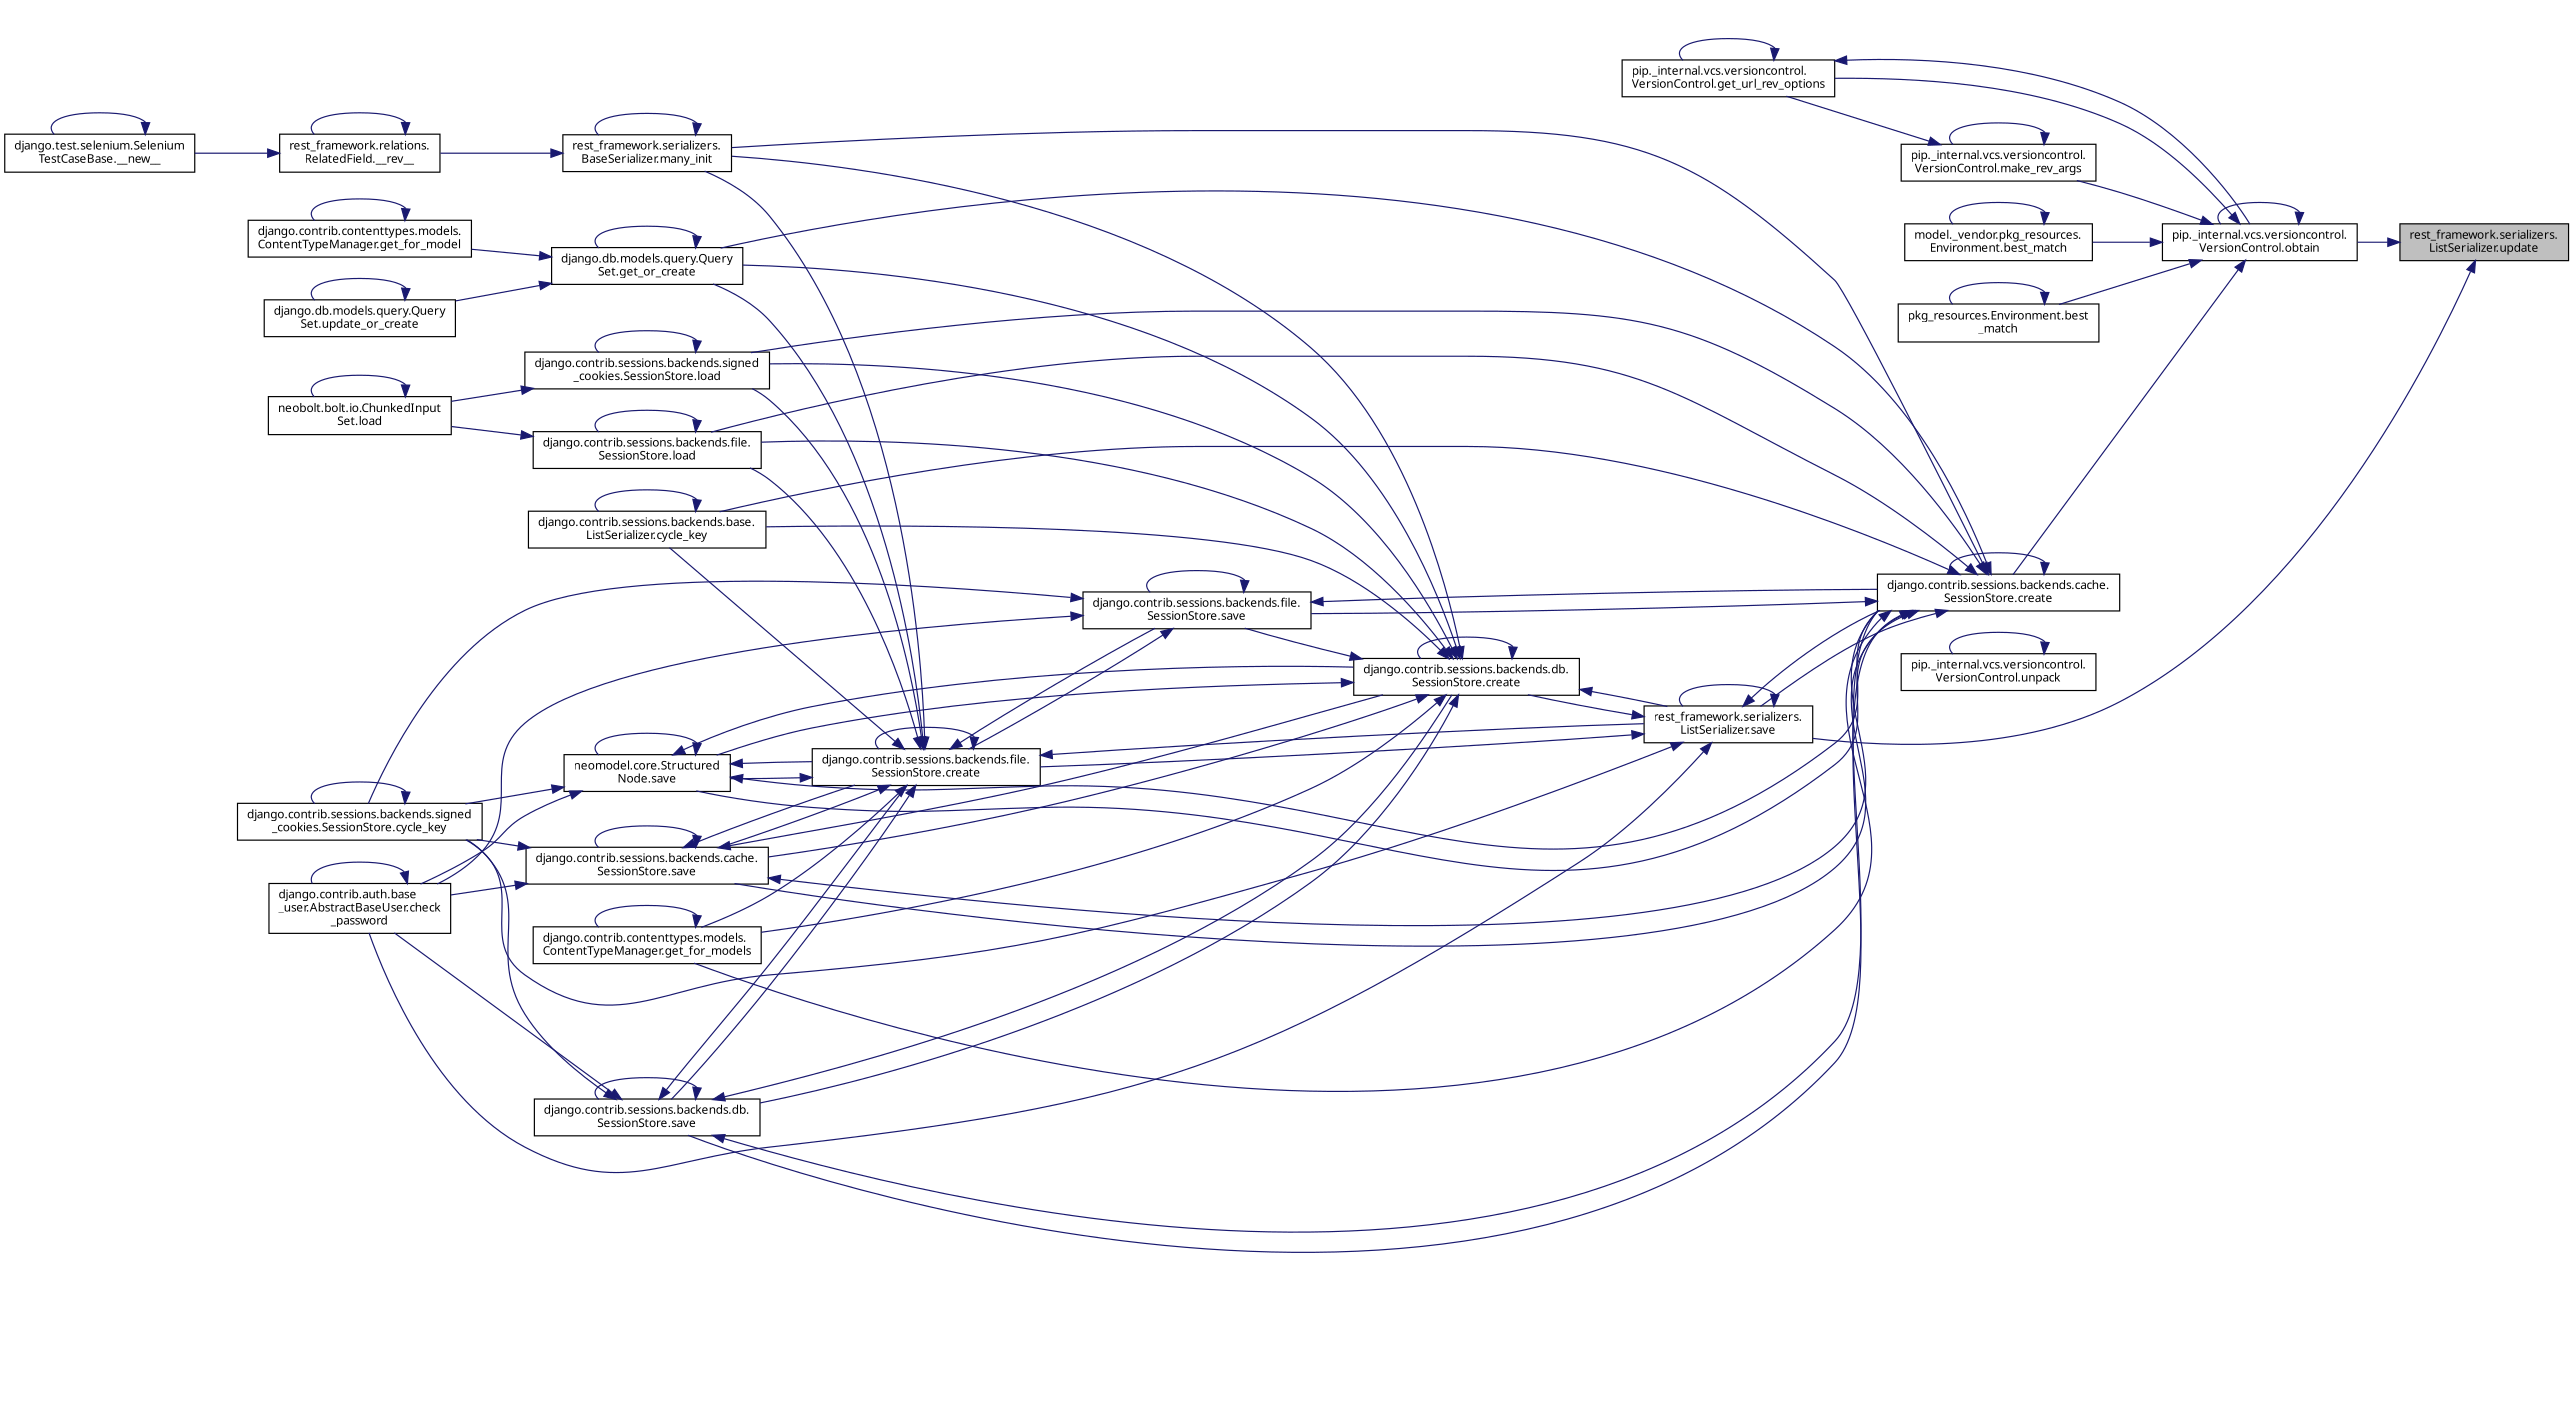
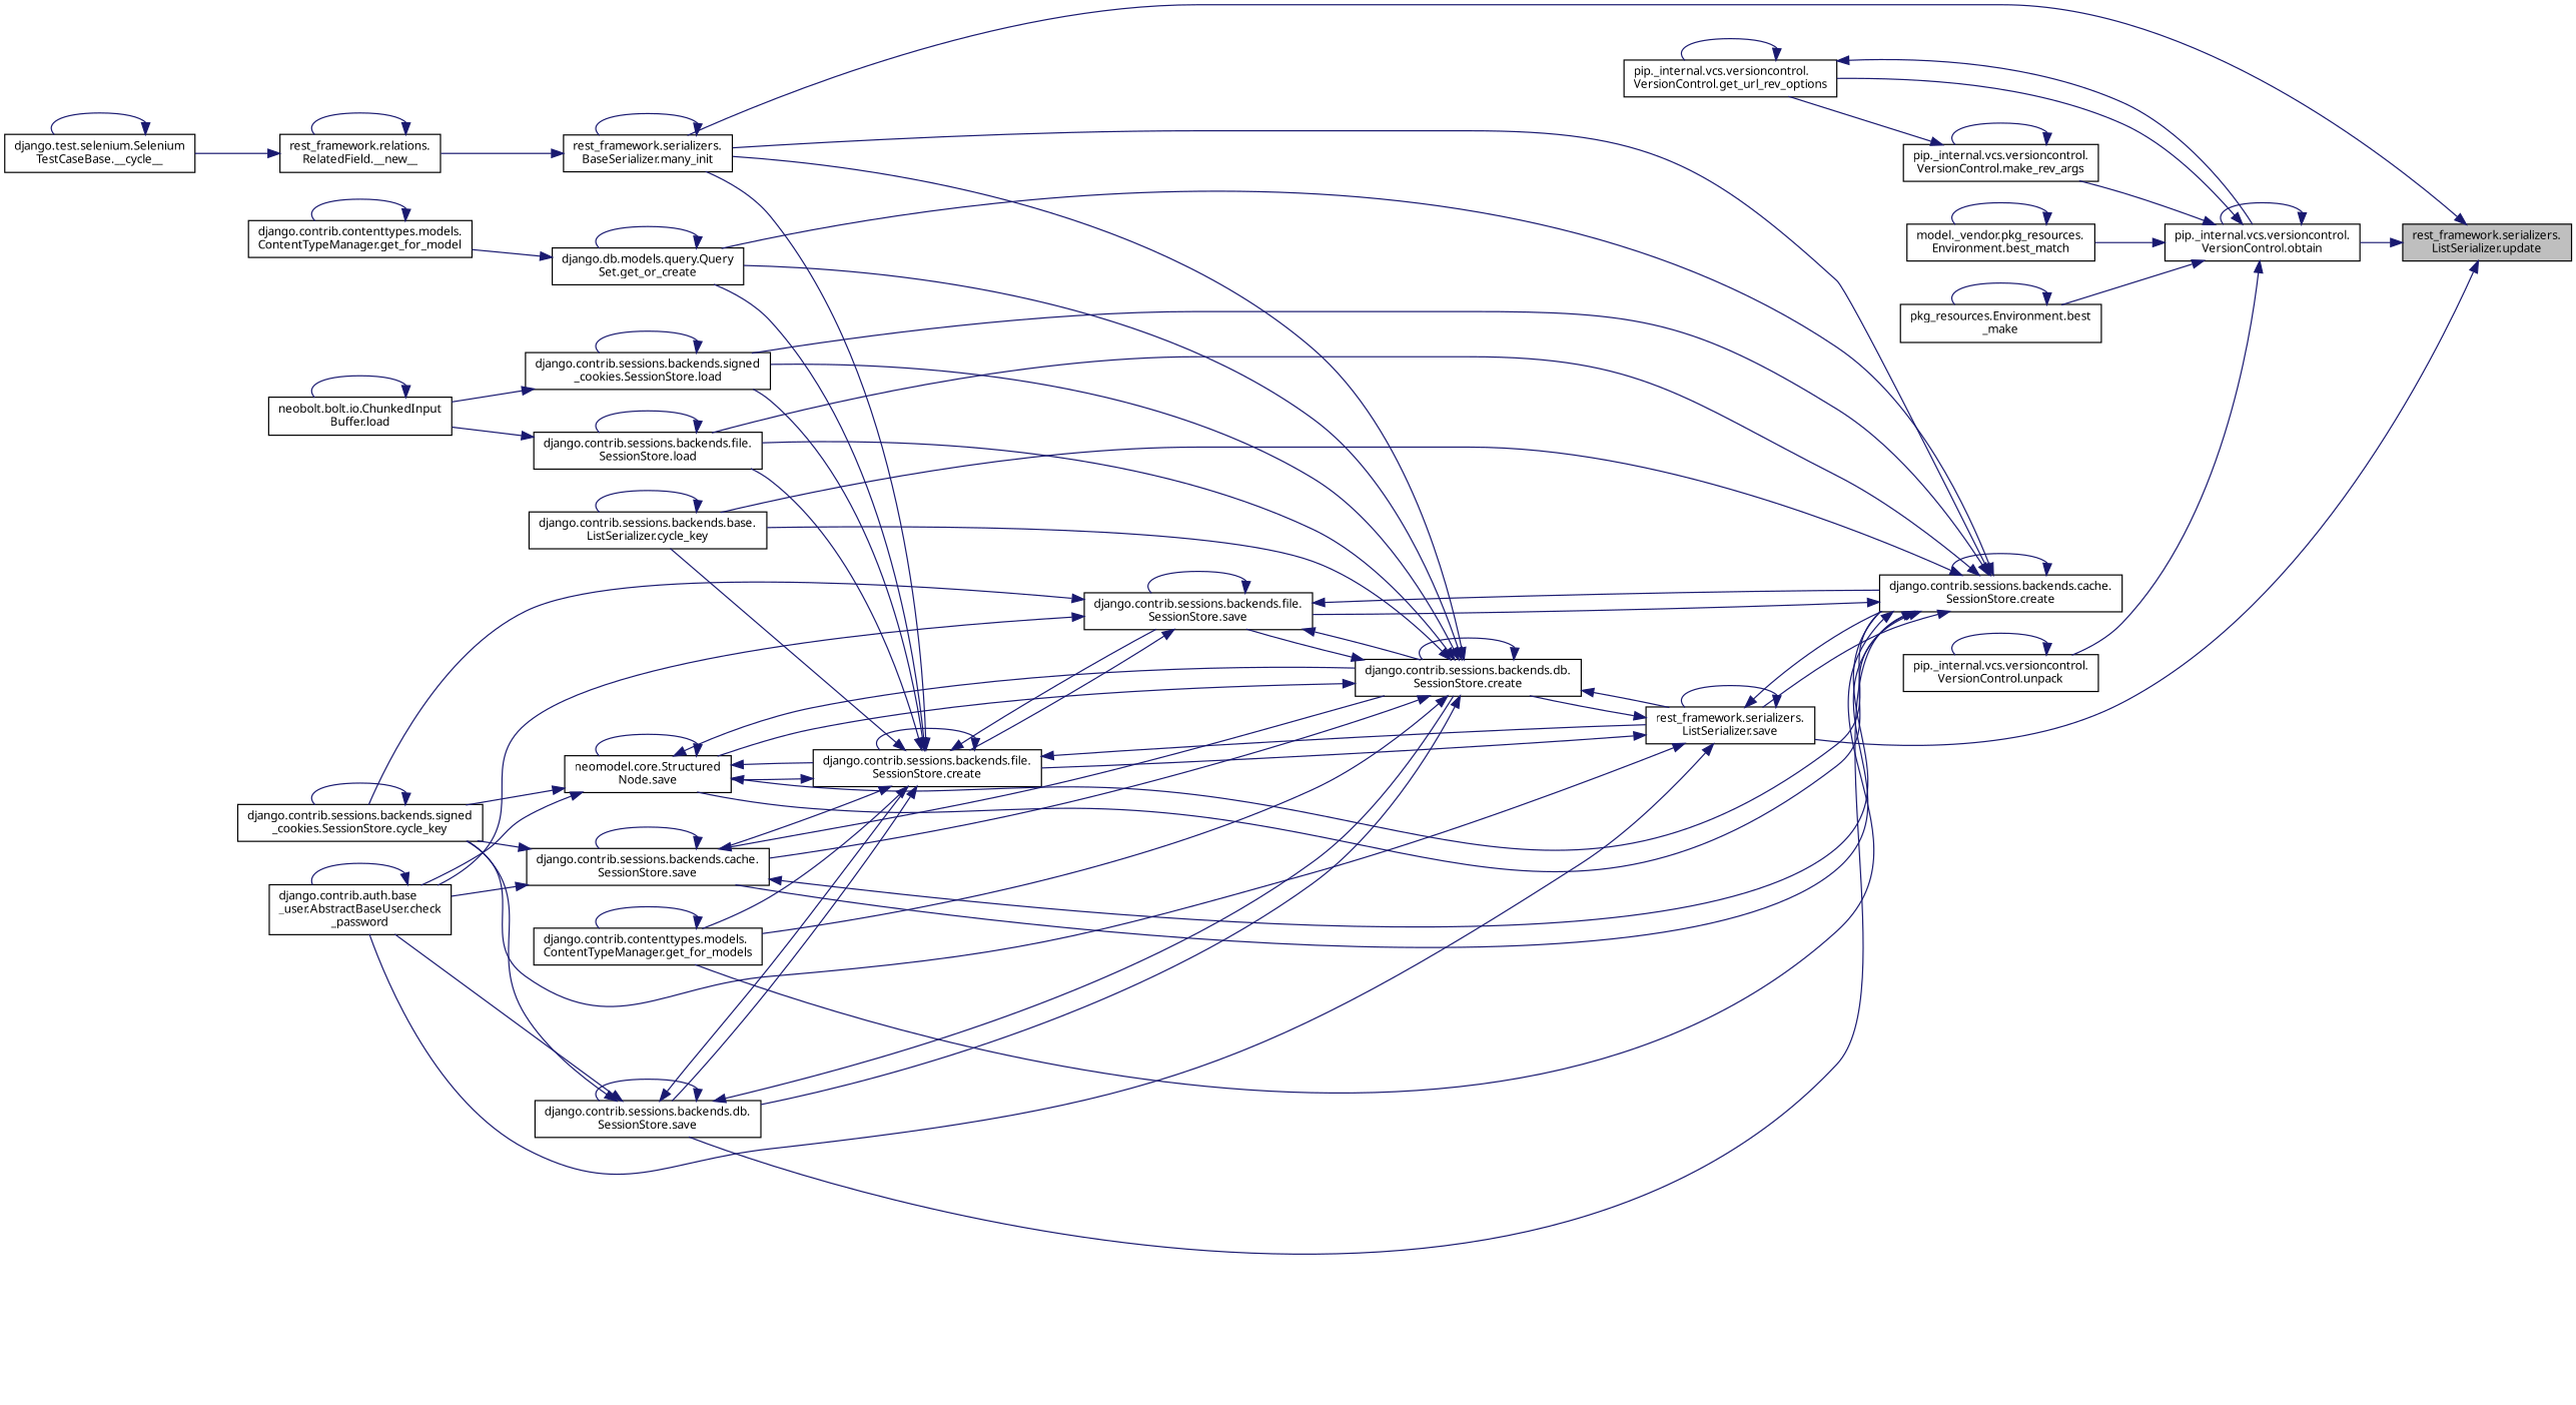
  digraph {
    fontname="Noto Sans"
    rankdir=RL
    node [color=black fillcolor=white fontname="Noto Sans" fontsize=10 shape=record style=filled]
    edge [color=midnightblue dir=back fontname="Noto Sans" fontsize=10 labelfontname=Helvetica labelfontsize=10 style=solid]
    n1 [fillcolor=grey75 fontcolor=black height=0.2 label="rest_framework.serializers.\lListSerializer.update" width=0.4]
    n2 [height=0.2 label="rest_framework.serializers.\lBaseSerializer.many_init" width=0.4]
    n3 [height=0.2 label="pip._internal.vcs.versioncontrol.\lVersionControl.obtain" width=0.4]
    n4 [height=0.2 label="rest_framework.serializers.\lListSerializer.save" width=0.4]
-   n5 [height=0.2 label="rest_framework.relations.\lRelatedField.__rev__" width=0.4]
+   n5 [height=0.2 label="rest_framework.relations.\lRelatedField.__new__" width=0.4]
    n6 [height=0.2 label="model._vendor.pkg_resources.\lEnvironment.best_match" width=0.4]
-   n7 [height=0.2 label="pkg_resources.Environment.best\l_match" width=0.4]
+   n7 [height=0.2 label="pkg_resources.Environment.best\l_make" width=0.4]
    n8 [height=0.2 label="pip._internal.vcs.versioncontrol.\lVersionControl.get_url_rev_options" width=0.4]
    n9 [height=0.2 label="pip._internal.vcs.versioncontrol.\lVersionControl.make_rev_args" width=0.4]
    n10 [height=0.2 label="pip._internal.vcs.versioncontrol.\lVersionControl.unpack" width=0.4]
    n11 [height=0.2 label="django.contrib.auth.base\l_user.AbstractBaseUser.check\l_password" width=0.4]
    n12 [height=0.2 label="django.contrib.sessions.backends.cache.\lSessionStore.create" width=0.4]
    n13 [height=0.2 label="django.contrib.sessions.backends.db.\lSessionStore.create" width=0.4]
    n14 [height=0.2 label="django.contrib.sessions.backends.file.\lSessionStore.create" width=0.4]
    n15 [height=0.2 label="django.contrib.sessions.backends.signed\l_cookies.SessionStore.cycle_key" width=0.4]
-   n16 [height=0.2 label="django.test.selenium.Selenium\lTestCaseBase.__new__" width=0.4]
+   n16 [height=0.2 label="django.test.selenium.Selenium\lTestCaseBase.__cycle__" width=0.4]
    n17 [height=0.2 label="django.contrib.sessions.backends.base.\lListSerializer.cycle_key" width=0.4]
    n18 [height=0.2 label="django.contrib.contenttypes.models.\lContentTypeManager.get_for_models" width=0.4]
    n19 [height=0.2 label="django.db.models.query.Query\lSet.get_or_create" width=0.4]
    n20 [height=0.2 label="django.contrib.sessions.backends.file.\lSessionStore.load" width=0.4]
    n21 [height=0.2 label="django.contrib.sessions.backends.signed\l_cookies.SessionStore.load" width=0.4]
    n22 [height=0.2 label="neomodel.core.Structured\lNode.save" width=0.4]
    n23 [height=0.2 label="django.contrib.sessions.backends.cache.\lSessionStore.save" width=0.4]
    n24 [height=0.2 label="django.contrib.sessions.backends.db.\lSessionStore.save" width=0.4]
    n25 [height=0.2 label="django.contrib.sessions.backends.file.\lSessionStore.save" width=0.4]
    n26 [height=0.2 label="django.contrib.contenttypes.models.\lContentTypeManager.get_for_model" width=0.4]
-   n27 [height=0.2 label="django.db.models.query.Query\lSet.update_or_create" width=0.4]
-   n28 [height=0.2 label="neobolt.bolt.io.ChunkedInput\lSet.load" width=0.4]
+   n28 [height=0.2 label="neobolt.bolt.io.ChunkedInput\lBuffer.load" width=0.4]
+   n1 -> n2
    n1 -> n3
    n1 -> n4
    n2 -> n2
    n2 -> n5
    n3 -> n3
    n3 -> n6
    n3 -> n7
    n3 -> n8
    n3 -> n9
-   n3 -> n12
+   n3 -> n10
    n4 -> n4
    n4 -> n11
    n4 -> n12
    n4 -> n13
    n4 -> n14
    n4 -> n15
    n5 -> n5
    n5 -> n16
    n6 -> n6
    n7 -> n7
    n8 -> n3
    n8 -> n8
    n9 -> n8
    n9 -> n9
    n10 -> n10
    n11 -> n11
    n12 -> n2
    n12 -> n4
    n12 -> n12
    n12 -> n17
    n12 -> n18
    n12 -> n19
    n12 -> n20
    n12 -> n21
    n12 -> n22
    n12 -> n23
    n12 -> n24
    n12 -> n25
    n13 -> n2
    n13 -> n4
    n13 -> n13
    n13 -> n17
    n13 -> n18
    n13 -> n19
    n13 -> n20
    n13 -> n21
    n13 -> n22
    n13 -> n23
    n13 -> n24
    n13 -> n25
    n14 -> n2
    n14 -> n4
    n14 -> n14
    n14 -> n17
    n14 -> n18
    n14 -> n19
    n14 -> n20
    n14 -> n21
    n14 -> n22
    n14 -> n23
    n14 -> n24
    n14 -> n25
    n15 -> n15
    n16 -> n16
    n17 -> n17
    n18 -> n18
    n19 -> n19
    n19 -> n26
-   n19 -> n27
    n20 -> n20
    n20 -> n28
    n21 -> n21
    n21 -> n28
    n22 -> n11
    n22 -> n12
    n22 -> n13
    n22 -> n14
    n22 -> n15
    n22 -> n22
    n23 -> n11
    n23 -> n12
    n23 -> n13
-   n23 -> n14
    n23 -> n15
    n23 -> n23
    n24 -> n11
-   n24 -> n12
    n24 -> n13
    n24 -> n14
    n24 -> n15
    n24 -> n24
    n25 -> n11
    n25 -> n12
+   n25 -> n13
    n25 -> n14
    n25 -> n15
    n25 -> n25
    n26 -> n26
-   n27 -> n27
    n28 -> n28
  }
